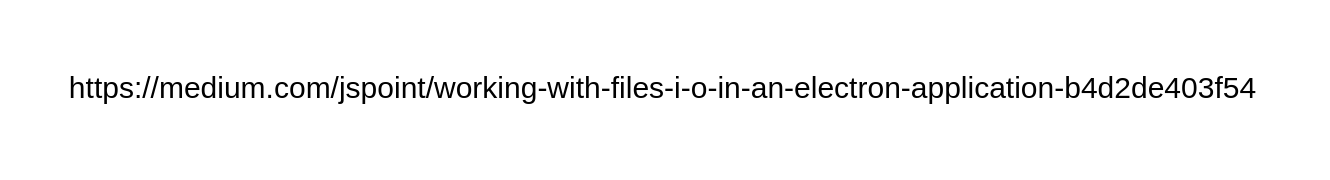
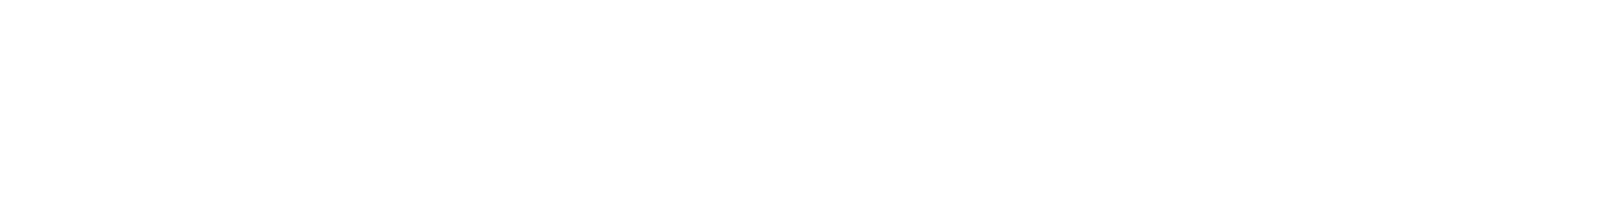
  <mxCell id="0" />
  <mxCell id="1" parent="0" />
- <mxCell id="2" value="https://medium.com/jspoint/working-with-files-i-o-in-an-electron-application-b4d2de403f54" style="text;html=1;strokeColor=none;fillColor=none;align=center;verticalAlign=middle;whiteSpace=wrap;rounded=0;" vertex="1" parent="1"><mxGeometry width="490" height="30" as="geometry" x="20" y="20" /></mxCell>
